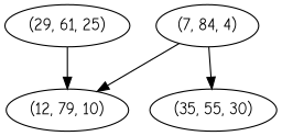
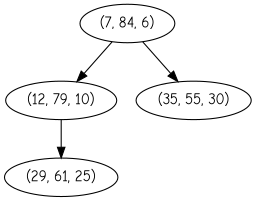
  digraph {
    fontname="Comic Neue"
    node [fontname="Comic Neue"]
    edge [fontname="Comic Neue"]
-   "(7, 84, 6)" [label="(7, 84, 4)"]
+   "(7, 84, 6)"
    "(12, 79, 10)"
    "(35, 55, 30)"
    "(29, 61, 25)"
    "(7, 84, 6)" -> "(12, 79, 10)"
    "(7, 84, 6)" -> "(35, 55, 30)"
-   "(29, 61, 25)" -> "(12, 79, 10)"
+   "(12, 79, 10)" -> "(29, 61, 25)"
  }
